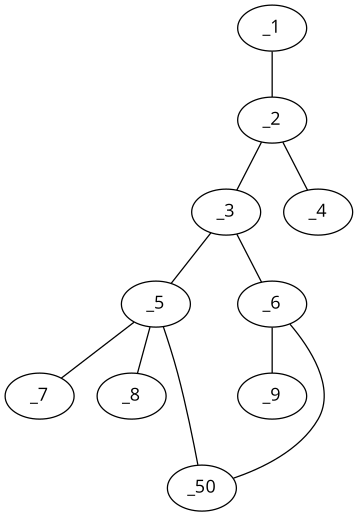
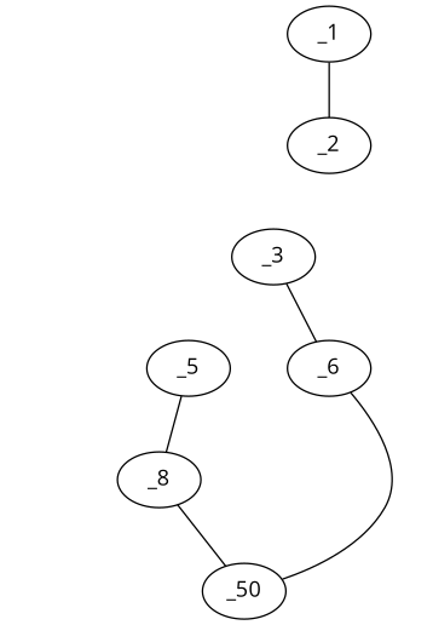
  graph {
    fontname="Open Sans"
    node [charge=0 chem=1 fontname="Open Sans" symbol="C  " x=2.5878 y=1.2845]
    edge [fontname="Open Sans" valence=1]
    _1 [chem=2 symbol="O  " x=2.2788]
    _2 [y=0.3335]
    _3 [chem=4 symbol="N  " x=3.5388 y=0.0245]
-   _4 [x=2 y=-0.4755]
    _5 [x=3.5388 y=-0.9755]
    _6 [x=4.4899 y=0.3335]
-   _7 [y=-1.2845]
    _8 [x=4.4899 y=-1.2845]
-   _9 [chem=2 symbol="O  " x=4.7989]
    n10 [label=_50 x=5.0777 y=-0.4755]
    _1 -- _2 [valence=2]
-   _2 -- _3
-   _2 -- _4
-   _3 -- _5
    _3 -- _6
-   _5 -- _7
    _5 -- _8
-   _6 -- _9 [valence=2]
    _6 -- n10
-   _5 -- n10
+   _8 -- n10
  }
